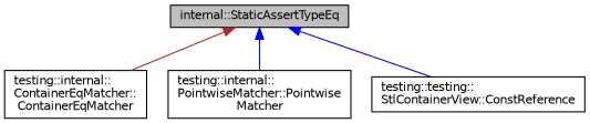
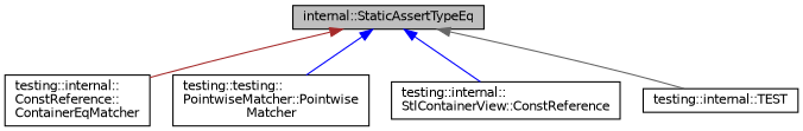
  digraph {
    rankdir=TB
    node [color=black fillcolor=white fontname=Helvetica fontsize=10 shape=record style=filled]
    edge [color=blue dir=back fontname=Helvetica fontsize=10 labelfontname=Helvetica labelfontsize=10 style=solid]
    n1 [fillcolor=grey75 fontcolor=black height=0.2 label="internal::StaticAssertTypeEq" width=0.4]
-   n2 [height=0.2 label="testing::internal::\lContainerEqMatcher::\lContainerEqMatcher" width=0.4]
-   n3 [height=0.2 label="testing::internal::\lPointwiseMatcher::Pointwise\lMatcher" width=0.4]
-   n4 [height=0.2 label="testing::testing::\lStlContainerView::ConstReference" width=0.4]
+   n2 [height=0.2 label="testing::internal::\lConstReference::\lContainerEqMatcher" width=0.4]
+   n3 [height=0.2 label="testing::testing::\lPointwiseMatcher::Pointwise\lMatcher" width=0.4]
+   n4 [height=0.2 label="testing::internal::\lStlContainerView::ConstReference" width=0.4]
+   n5 [height=0.2 label="testing::internal::TEST" width=0.4]
    n1 -> n2 [color=brown]
    n1 -> n3
    n1 -> n4
+   n1 -> n5 [color=gray40]
  }
